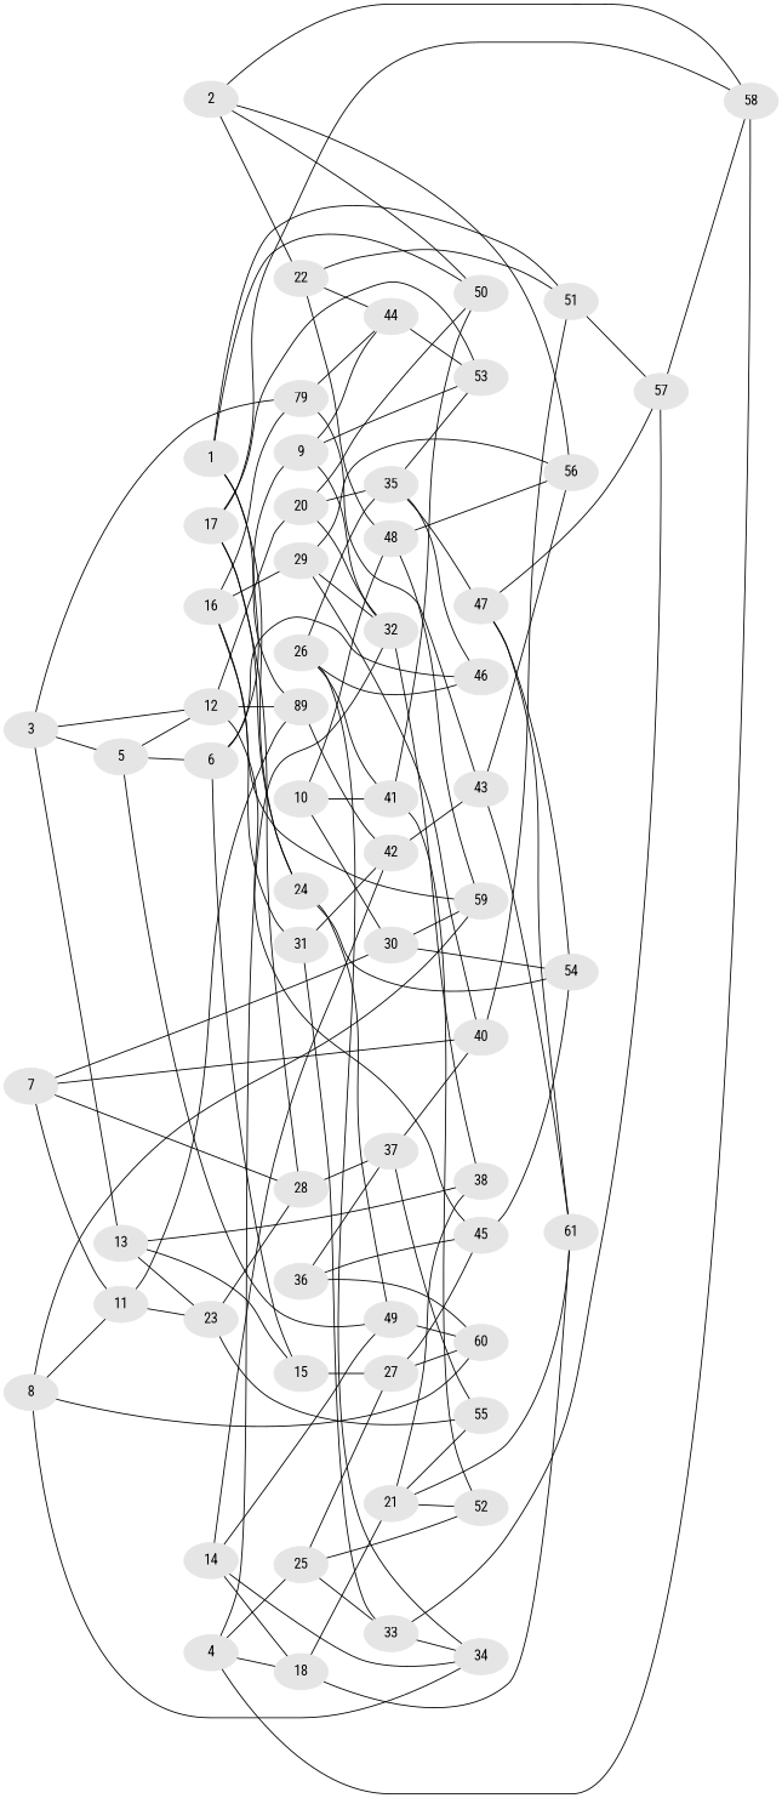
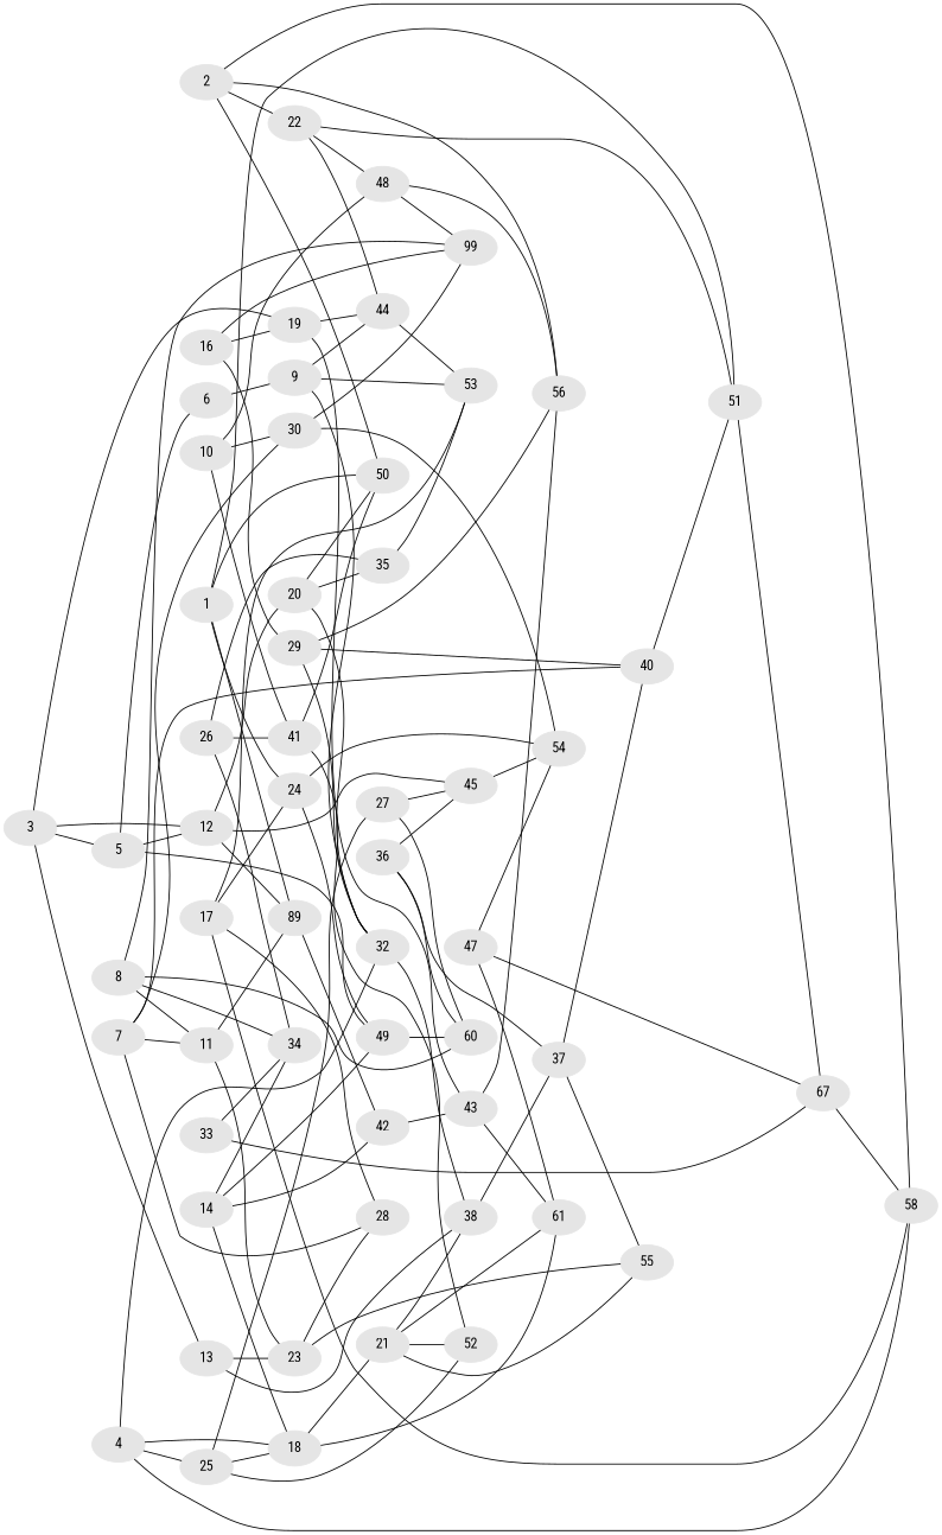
  graph {
    fontname="Roboto Condensed"
    rankdir=LR
    node [color=gray90 fontname="Roboto Condensed" style=filled]
    edge [fontname="Roboto Condensed"]
    1
    24
    n3 [label=89]
    50
    51
    49
    54
    42
-   57
+   57 [label=67]
    2
    22
    56
    58
    44
    48
    3
    5
    12
    13
-   19 [label=79]
+   19
    6
    45
    20
-   15
    23
    38
    43
    4
    18
    25
    32
    61
    21
    27
    52
    33
    9
-   46
    60
    53
    7
    11
    28
    30
    40
    37
-   59
+   59 [label=99]
    8
    34
    10
    41
    55
    35
    14
-   31
    16
    29
    17
    36
    47
    26
    1 -- 24
    1 -- n3
    1 -- 50
    1 -- 51
    24 -- 49
    24 -- 54
    n3 -- 42
    51 -- 57
    49 -- 60
    42 -- 43
    57 -- 58
    2 -- 50
    2 -- 22
    2 -- 56
    2 -- 58
    22 -- 51
    22 -- 44
    22 -- 48
    44 -- 53
    48 -- 56
    48 -- 59
    3 -- 5
    3 -- 12
    3 -- 13
    3 -- 19
    5 -- 49
    5 -- 12
    5 -- 6
    12 -- n3
    12 -- 45
    12 -- 20
-   13 -- 15
    13 -- 23
    13 -- 38
    19 -- 44
    19 -- 43
-   6 -- 15
    6 -- 9
-   6 -- 46
    45 -- 54
    20 -- 50
    20 -- 32
    20 -- 35
-   15 -- 27
    23 -- 28
    23 -- 55
    43 -- 56
    43 -- 61
    4 -- 58
    4 -- 18
    4 -- 25
    4 -- 32
    18 -- 61
    18 -- 21
    25 -- 27
    25 -- 52
-   25 -- 33
+   25 -- 18
    32 -- 38
    21 -- 38
    21 -- 61
    21 -- 52
    21 -- 55
    27 -- 45
    27 -- 60
    33 -- 57
    33 -- 34
    9 -- 44
    9 -- 32
    9 -- 53
    7 -- 11
    7 -- 28
    7 -- 30
    7 -- 40
    11 -- n3
    11 -- 23
-   28 -- 37
+   38 -- 37
    30 -- 54
    30 -- 59
    40 -- 51
    37 -- 40
    37 -- 55
    8 -- 60
    8 -- 11
    8 -- 59
    8 -- 34
    10 -- 48
    10 -- 30
    10 -- 41
    41 -- 50
    41 -- 52
-   35 -- 46
    35 -- 53
-   35 -- 47
    14 -- 49
    14 -- 42
    14 -- 18
    14 -- 34
-   31 -- 42
-   31 -- 33
    16 -- 19
    16 -- 59
-   16 -- 31
    16 -- 29
    29 -- 56
    29 -- 32
    29 -- 40
    17 -- 24
    17 -- 58
    17 -- 53
    17 -- 28
    36 -- 45
    36 -- 60
    36 -- 37
    47 -- 54
    47 -- 57
    47 -- 61
-   26 -- 46
    26 -- 34
    26 -- 41
    26 -- 35
  }
